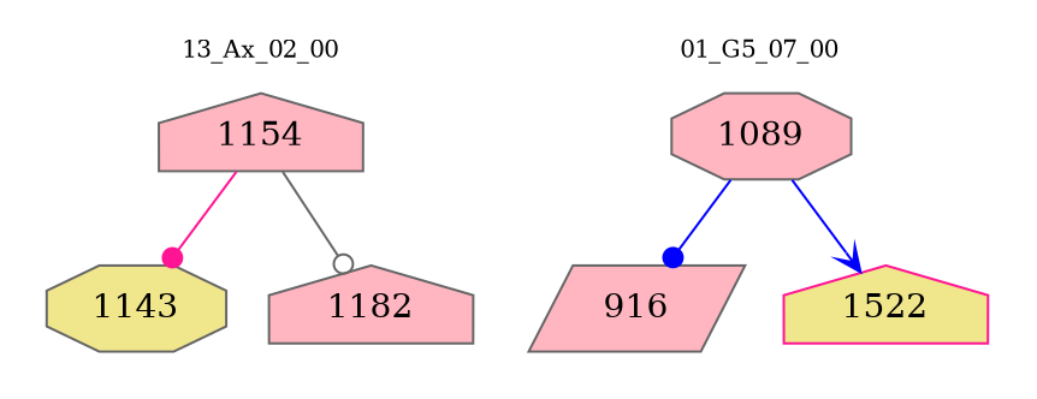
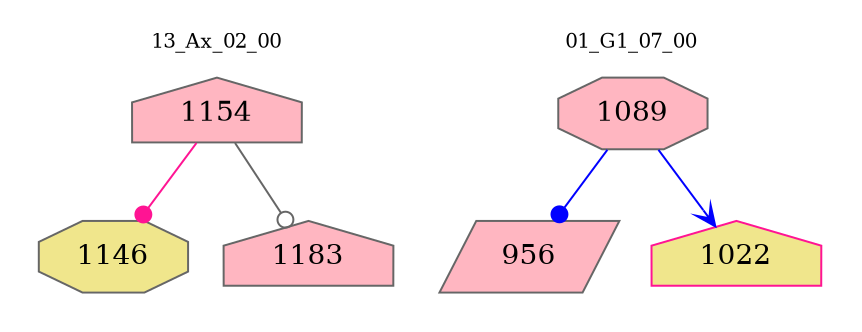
  digraph {
    node [color=gray40 fillcolor=lightpink shape=house style=filled]
    edge [arrowhead=dot color=blue]
    n1 [label=1154]
-   n2 [fillcolor=khaki label=1143 shape=octagon]
-   n3 [label=1182]
+   n2 [fillcolor=khaki label=1146 shape=octagon]
+   n3 [label=1183]
    n4 [label=1089 shape=octagon]
-   n5 [label=916 shape=parallelogram]
-   n6 [color=deeppink fillcolor=khaki label=1522]
+   n5 [label=956 shape=parallelogram]
+   n6 [color=deeppink fillcolor=khaki label=1022]
    subgraph cluster_1 {
      color=white
      fontsize=10
      label="13_Ax_02_00"
      n1
      n2
      n3
    }
    subgraph cluster_2 {
      color=white
      fontsize=10
-     label="01_G5_07_00"
+     label="01_G1_07_00"
      n4
      n5
      n6
    }
    n1 -> n2 [color=deeppink]
    n1 -> n3 [arrowhead=odot color=gray40]
    n4 -> n5
    n4 -> n6 [arrowhead=vee]
  }
